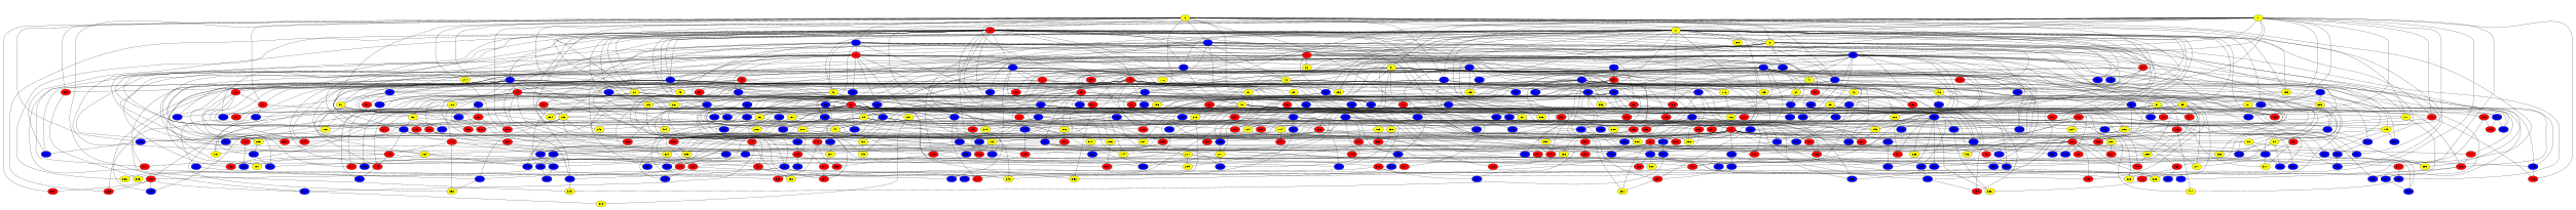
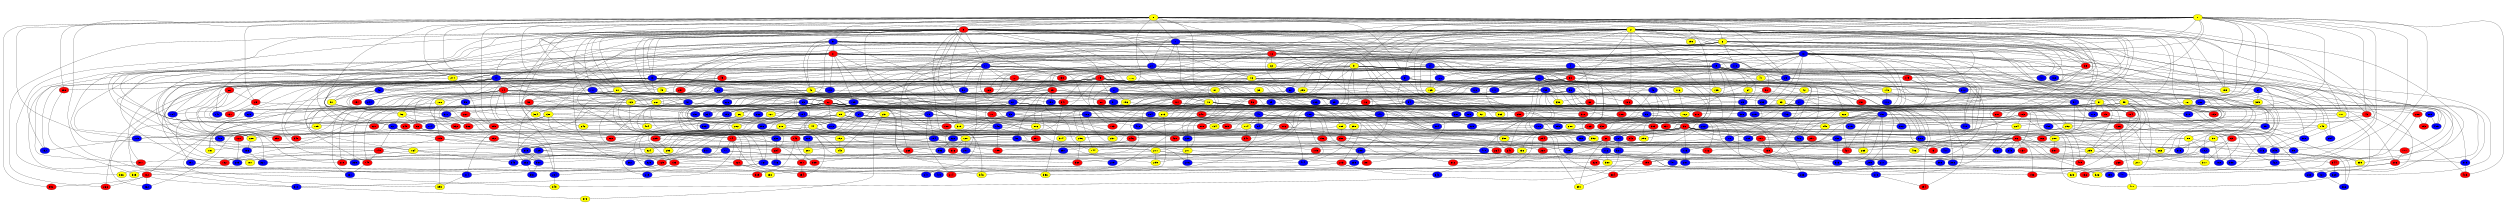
  graph {
    node [fillcolor=blue style=filled]
    0 [fillcolor=yellow]
    2 [fillcolor=yellow]
    3 [fillcolor=red]
    5
    6 [fillcolor=yellow]
    7
    10
    22 [fillcolor=red]
    23
    29 [fillcolor=red]
    31
    35 [fillcolor=red]
    56 [fillcolor=red]
    76 [fillcolor=red]
    119
    138 [fillcolor=red]
    155 [fillcolor=yellow]
    171 [fillcolor=yellow]
    240 [fillcolor=red]
    267 [fillcolor=red]
    274 [fillcolor=yellow]
    298 [fillcolor=red]
    310
    312
    392 [fillcolor=red]
    398
    236 [fillcolor=yellow]
    1 [fillcolor=yellow]
    4
    9 [fillcolor=yellow]
    12 [fillcolor=red]
    18
    37 [fillcolor=yellow]
    43 [fillcolor=red]
    58
    59 [fillcolor=yellow]
    79
    81 [fillcolor=yellow]
    86 [fillcolor=red]
    127 [fillcolor=yellow]
    135 [fillcolor=yellow]
    136 [fillcolor=red]
    161 [fillcolor=yellow]
    176 [fillcolor=yellow]
    326 [fillcolor=yellow]
    379
    383 [fillcolor=red]
    395 [fillcolor=red]
    403 [fillcolor=red]
    11
    13
    17
    27
    32
    40 [fillcolor=yellow]
    51 [fillcolor=yellow]
    52 [fillcolor=yellow]
    60 [fillcolor=yellow]
    92 [fillcolor=yellow]
    106 [fillcolor=red]
    112 [fillcolor=red]
    128
    148 [fillcolor=yellow]
    156 [fillcolor=yellow]
    159
    168
    178
    182
    253 [fillcolor=yellow]
    269 [fillcolor=red]
    278
    284
    290 [fillcolor=yellow]
    296 [fillcolor=yellow]
    367
    390 [fillcolor=yellow]
    411
    422
    15 [fillcolor=red]
    16 [fillcolor=yellow]
    41 [fillcolor=yellow]
    49 [fillcolor=yellow]
    61
    62 [fillcolor=red]
    74 [fillcolor=red]
    107 [fillcolor=red]
    117
    124
    132
    140 [fillcolor=red]
    149 [fillcolor=yellow]
    153 [fillcolor=red]
    190 [fillcolor=red]
    229
    241 [fillcolor=red]
    246 [fillcolor=red]
    247
    261 [fillcolor=yellow]
    266 [fillcolor=red]
    303
    304
    332 [fillcolor=red]
    341 [fillcolor=red]
    363 [fillcolor=yellow]
    364 [fillcolor=yellow]
    386 [fillcolor=yellow]
    418
    8 [fillcolor=red]
    19
    50
    67
    97
    98 [fillcolor=red]
    105
    141
    143 [fillcolor=red]
    151 [fillcolor=red]
    188 [fillcolor=red]
    194
    21
    110
    165 [fillcolor=yellow]
    167
    201 [fillcolor=red]
    297 [fillcolor=red]
    302
    339 [fillcolor=yellow]
    369
    38 [fillcolor=red]
    24
    25 [fillcolor=red]
    30 [fillcolor=yellow]
    48
    68 [fillcolor=red]
    78 [fillcolor=yellow]
    95
    179 [fillcolor=red]
    230
    14 [fillcolor=red]
    83
    88 [fillcolor=yellow]
    157 [fillcolor=red]
    174
    187 [fillcolor=yellow]
    192 [fillcolor=yellow]
    204
    244
    245 [fillcolor=red]
    314
    404 [fillcolor=yellow]
    221 [fillcolor=red]
    152 [fillcolor=red]
    34
    181 [fillcolor=yellow]
    286
    193
    66 [fillcolor=yellow]
    33
    47
    202 [fillcolor=red]
    209
    231 [fillcolor=yellow]
    272
    343
    381
    414
    122
    233
    288 [fillcolor=red]
    131 [fillcolor=red]
    223
    371
    93
    169 [fillcolor=red]
    301 [fillcolor=red]
    399
    206 [fillcolor=red]
    217
    228 [fillcolor=yellow]
    413
    147
    389 [fillcolor=red]
    177 [fillcolor=red]
    252 [fillcolor=yellow]
    238
    353
    349 [fillcolor=yellow]
    305 [fillcolor=yellow]
    373 [fillcolor=yellow]
    402
    200 [fillcolor=yellow]
    80 [fillcolor=red]
    87 [fillcolor=yellow]
    118
    208
    216 [fillcolor=red]
    232
    415
    26 [fillcolor=red]
    90 [fillcolor=red]
    101 [fillcolor=red]
    184
    318
    385 [fillcolor=yellow]
    44 [fillcolor=yellow]
    46
    53 [fillcolor=yellow]
    57
    65 [fillcolor=red]
    94
    199
    218 [fillcolor=yellow]
    224 [fillcolor=yellow]
    239
    259
    271 [fillcolor=yellow]
    275
    294
    308
    406 [fillcolor=yellow]
    334
    104 [fillcolor=red]
    370 [fillcolor=red]
    75 [fillcolor=red]
    126 [fillcolor=red]
    222 [fillcolor=yellow]
    255 [fillcolor=yellow]
    277 [fillcolor=yellow]
    249 [fillcolor=yellow]
    300
    283
    123 [fillcolor=yellow]
    160
    198 [fillcolor=red]
    211 [fillcolor=yellow]
    250 [fillcolor=red]
    388
    417
    183 [fillcolor=red]
    154
    214 [fillcolor=red]
    256 [fillcolor=yellow]
    109
    108 [fillcolor=yellow]
    150
    134 [fillcolor=yellow]
    189 [fillcolor=yellow]
    125
    409 [fillcolor=red]
    248
    172
    137 [fillcolor=red]
    195 [fillcolor=red]
    265 [fillcolor=yellow]
    376 [fillcolor=yellow]
    129 [fillcolor=red]
-   333 [fillcolor=yellow]
    289
    299 [fillcolor=yellow]
    408
    69
    45 [fillcolor=red]
    72 [fillcolor=red]
    130 [fillcolor=yellow]
    164 [fillcolor=yellow]
    186
    207
    282 [fillcolor=yellow]
    337 [fillcolor=red]
    375
    20
    39 [fillcolor=yellow]
    55
    71 [fillcolor=red]
    205
    374 [fillcolor=yellow]
    70
    146
    320
    36 [fillcolor=red]
    203
    237 [fillcolor=yellow]
    331
    382 [fillcolor=red]
    82 [fillcolor=red]
    116 [fillcolor=yellow]
    280 [fillcolor=yellow]
    170
    336 [fillcolor=yellow]
    270 [fillcolor=red]
    180 [fillcolor=red]
    196 [fillcolor=red]
    306
    405
    355 [fillcolor=red]
    394 [fillcolor=red]
    99
    77
    89 [fillcolor=yellow]
    91
    139 [fillcolor=red]
    316 [fillcolor=red]
    325
    335
    348 [fillcolor=red]
    63
    64 [fillcolor=yellow]
    285
    133 [fillcolor=red]
    243 [fillcolor=yellow]
    260 [fillcolor=red]
    227
    354 [fillcolor=red]
    213 [fillcolor=yellow]
    391 [fillcolor=yellow]
    396
    120 [fillcolor=yellow]
    311
    327
    173
    145 [fillcolor=red]
    158
    287 [fillcolor=yellow]
    357
    378 [fillcolor=red]
    356 [fillcolor=yellow]
    111
    330 [fillcolor=red]
    420 [fillcolor=red]
    387 [fillcolor=red]
    28
    54
    114 [fillcolor=yellow]
    121 [fillcolor=red]
    142
    242 [fillcolor=yellow]
    251 [fillcolor=red]
    315 [fillcolor=yellow]
    377 [fillcolor=red]
    162 [fillcolor=yellow]
    263 [fillcolor=yellow]
    359
    115 [fillcolor=red]
    234 [fillcolor=red]
    264 [fillcolor=red]
    393 [fillcolor=yellow]
    210 [fillcolor=red]
    113
    309 [fillcolor=red]
    191
    410
    225 [fillcolor=red]
    319
    258 [fillcolor=red]
    380 [fillcolor=yellow]
    322
    166 [fillcolor=red]
    346 [fillcolor=yellow]
    361
    400 [fillcolor=yellow]
    100
    85
    96
    144 [fillcolor=yellow]
    281
    362
    73 [fillcolor=red]
    185 [fillcolor=yellow]
    273 [fillcolor=red]
    307 [fillcolor=red]
    268 [fillcolor=red]
    421 [fillcolor=red]
    197
    292 [fillcolor=red]
    279
    368 [fillcolor=red]
    42 [fillcolor=yellow]
    350
    352 [fillcolor=yellow]
    84
    323 [fillcolor=yellow]
    329
    102
    262
    347 [fillcolor=red]
    226
    358 [fillcolor=yellow]
    235
    342 [fillcolor=red]
    351
    321
    276
    220 [fillcolor=red]
    384 [fillcolor=red]
    412
    328 [fillcolor=red]
    219
    295 [fillcolor=yellow]
    324 [fillcolor=yellow]
    360 [fillcolor=red]
    212
    254 [fillcolor=red]
    313
    372 [fillcolor=red]
    338 [fillcolor=yellow]
    397 [fillcolor=red]
    257 [fillcolor=red]
    317 [fillcolor=yellow]
    103 [fillcolor=red]
    163 [fillcolor=red]
    401
    175 [fillcolor=red]
    340
    419
    293 [fillcolor=red]
    344 [fillcolor=red]
    366
    291
    407
    345
    215
    416
    0 -- 2
    0 -- 3
    0 -- 5
    0 -- 6
    0 -- 7
    0 -- 10
    0 -- 22
    0 -- 23
    0 -- 29
    0 -- 31
    0 -- 35
    0 -- 56
    0 -- 76
    0 -- 119
    0 -- 138
    0 -- 155
    0 -- 171
    0 -- 240
    0 -- 267
    0 -- 274
    0 -- 298
    0 -- 310
    0 -- 312
    0 -- 392
    0 -- 398
    0 -- 236
    2 -- 6
    2 -- 23
    2 -- 155
    2 -- 43
    2 -- 11
    2 -- 13
    2 -- 17
    2 -- 27
    2 -- 32
    2 -- 40
    2 -- 51
    2 -- 52
    2 -- 60
    2 -- 92
    2 -- 106
    2 -- 112
    2 -- 128
    2 -- 148
    2 -- 156
    2 -- 159
    2 -- 168
    2 -- 178
    2 -- 182
    2 -- 253
    2 -- 269
    2 -- 278
    2 -- 284
    2 -- 290
    2 -- 296
    2 -- 367
    2 -- 390
    2 -- 411
    2 -- 422
    3 -- 6
    3 -- 7
    3 -- 10
    3 -- 35
    3 -- 4
    3 -- 81
    3 -- 11
    3 -- 13
    3 -- 27
    3 -- 411
    3 -- 15
    3 -- 16
    3 -- 41
    3 -- 49
    3 -- 61
    3 -- 62
    3 -- 74
    3 -- 107
    3 -- 117
    3 -- 124
    3 -- 132
    3 -- 140
    3 -- 149
    3 -- 153
    3 -- 190
    3 -- 229
    3 -- 241
    3 -- 246
    3 -- 247
    3 -- 261
    3 -- 266
    3 -- 303
    3 -- 304
    3 -- 332
    3 -- 341
    3 -- 363
    3 -- 364
    3 -- 386
    3 -- 418
    5 -- 12
    5 -- 37
    5 -- 135
    5 -- 40
    5 -- 8
    5 -- 19
    5 -- 50
    5 -- 67
    5 -- 97
    5 -- 98
    5 -- 105
    5 -- 141
    5 -- 143
    5 -- 151
    5 -- 188
    5 -- 194
    6 -- 35
    6 -- 171
    6 -- 12
    6 -- 18
    6 -- 16
    6 -- 21
    6 -- 110
    6 -- 165
    6 -- 167
    6 -- 201
    6 -- 297
    6 -- 302
    6 -- 339
    6 -- 369
    7 -- 10
    7 -- 79
    7 -- 92
    7 -- 16
    7 -- 8
    7 -- 50
    7 -- 38
    7 -- 24
    7 -- 25
    7 -- 30
    7 -- 48
    7 -- 68
    7 -- 78
    7 -- 95
    7 -- 179
    7 -- 230
    10 -- 51
    10 -- 148
    10 -- 49
    10 -- 117
    10 -- 132
    10 -- 48
    10 -- 14
    10 -- 83
    10 -- 88
    10 -- 157
    10 -- 174
    10 -- 187
    10 -- 192
    10 -- 204
    10 -- 244
    10 -- 245
    10 -- 314
    10 -- 404
    22 -- 171
    22 -- 43
    22 -- 79
    22 -- 221
    22 -- 152
    22 -- 34
    22 -- 181
    22 -- 286
    22 -- 193
    22 -- 66
    22 -- 33
    22 -- 47
    22 -- 202
    22 -- 209
    22 -- 231
    22 -- 272
    22 -- 343
    22 -- 381
    22 -- 414
    23 -- 76
    23 -- 59
    23 -- 148
    23 -- 122
    23 -- 233
    23 -- 288
    29 -- 131
    29 -- 223
    29 -- 371
    31 -- 49
    31 -- 153
    31 -- 50
    31 -- 122
    31 -- 93
    31 -- 169
    31 -- 301
    31 -- 399
    35 -- 41
    35 -- 206
    35 -- 217
    35 -- 228
    35 -- 413
    56 -- 147
    56 -- 389
    76 -- 147
    119 -- 132
    155 -- 177
    171 -- 252
    171 -- 238
    240 -- 390
    240 -- 422
    240 -- 246
    240 -- 353
    267 -- 269
    267 -- 418
    274 -- 395
    274 -- 349
    298 -- 305
    310 -- 373
    312 -- 402
    236 -- 372
    1 -- 2
    1 -- 31
    1 -- 4
    1 -- 9
    1 -- 12
    1 -- 18
-   155 -- 37
+   1 -- 37
    1 -- 43
    1 -- 58
    1 -- 59
    1 -- 79
    1 -- 81
    1 -- 86
    1 -- 127
    1 -- 135
    1 -- 136
    1 -- 161
    1 -- 176
    1 -- 326
    1 -- 379
    1 -- 383
    1 -- 395
    1 -- 403
    4 -- 61
    4 -- 38
    4 -- 200
    9 -- 274
    9 -- 17
    9 -- 168
    9 -- 411
    9 -- 15
    9 -- 364
    9 -- 30
    9 -- 179
    9 -- 80
    9 -- 87
    9 -- 118
    9 -- 208
    9 -- 216
    9 -- 232
    9 -- 415
    12 -- 27
    12 -- 32
    12 -- 60
    12 -- 19
    12 -- 110
    12 -- 167
    12 -- 14
    12 -- 26
    12 -- 90
    12 -- 101
    12 -- 184
    12 -- 318
    18 -- 312
    18 -- 106
    18 -- 284
    18 -- 74
    18 -- 149
    18 -- 341
    18 -- 19
    18 -- 25
    18 -- 33
    18 -- 47
    18 -- 122
    18 -- 93
    18 -- 385
    18 -- 44
    18 -- 46
    18 -- 53
    18 -- 57
    18 -- 65
    18 -- 94
    18 -- 199
    18 -- 218
    18 -- 224
    18 -- 239
    18 -- 259
    18 -- 271
    18 -- 275
    18 -- 294
    18 -- 308
    18 -- 406
    37 -- 178
    37 -- 334
    37 -- 104
    37 -- 370
    37 -- 75
    37 -- 126
    37 -- 222
    37 -- 255
    37 -- 277
    43 -- 403
    43 -- 249
    43 -- 300
    58 -- 106
    58 -- 62
    58 -- 247
    58 -- 204
    58 -- 275
    58 -- 283
    58 -- 123
    59 -- 124
    59 -- 153
    59 -- 65
    59 -- 75
    59 -- 160
    59 -- 198
    59 -- 211
    59 -- 250
    59 -- 388
    59 -- 417
    79 -- 278
    79 -- 303
    79 -- 218
    79 -- 183
    79 -- 154
    79 -- 214
    79 -- 256
    81 -- 98
    81 -- 109
    81 -- 108
    81 -- 150
    81 -- 134
    81 -- 189
    86 -- 236
    86 -- 326
    86 -- 367
    86 -- 177
    86 -- 255
    86 -- 198
    86 -- 125
    86 -- 409
    86 -- 248
    86 -- 172
    86 -- 137
    86 -- 195
    86 -- 265
    127 -- 376
    127 -- 129
-   136 -- 333
    161 -- 289
    161 -- 299
    383 -- 408
    11 -- 176
    11 -- 15
    11 -- 194
    11 -- 25
    11 -- 78
    11 -- 152
    11 -- 26
    11 -- 69
    11 -- 45
    11 -- 72
    11 -- 130
    11 -- 164
    11 -- 186
    11 -- 207
    11 -- 282
    11 -- 337
    11 -- 375
    13 -- 29
    13 -- 298
    13 -- 52
    13 -- 159
    13 -- 296
    13 -- 141
    13 -- 34
    13 -- 87
    13 -- 208
    13 -- 26
    13 -- 184
    13 -- 20
    13 -- 39
    13 -- 55
    13 -- 71
    13 -- 205
    13 -- 374
    17 -- 105
    17 -- 34
    17 -- 66
    17 -- 409
    17 -- 70
    27 -- 78
    27 -- 169
    27 -- 402
    27 -- 109
    27 -- 72
    27 -- 146
    27 -- 320
    32 -- 261
    32 -- 95
    32 -- 66
    32 -- 36
    32 -- 203
    40 -- 97
    40 -- 214
    40 -- 320
    40 -- 237
    40 -- 331
    51 -- 52
    51 -- 382
    52 -- 67
    52 -- 174
    52 -- 224
    52 -- 82
    60 -- 117
    60 -- 116
    92 -- 389
    92 -- 280
    106 -- 188
    128 -- 165
    148 -- 252
    148 -- 170
    156 -- 231
    156 -- 256
    156 -- 248
    159 -- 182
    159 -- 241
    159 -- 341
    159 -- 233
    159 -- 172
    159 -- 336
    159 -- 270
    159 -- 180
    168 -- 300
    168 -- 196
    182 -- 201
    182 -- 381
    182 -- 318
    182 -- 306
    182 -- 405
    269 -- 414
    269 -- 355
    278 -- 394
    284 -- 349
    390 -- 414
    15 -- 236
    15 -- 266
    15 -- 21
    15 -- 193
    15 -- 252
    15 -- 90
    15 -- 334
    15 -- 283
    15 -- 183
    15 -- 20
    15 -- 306
    15 -- 99
    15 -- 77
    15 -- 89
    15 -- 91
    15 -- 139
    15 -- 316
    15 -- 325
    15 -- 335
    15 -- 348
    16 -- 240
    16 -- 58
    16 -- 136
    16 -- 32
    16 -- 253
    16 -- 62
    16 -- 67
    16 -- 21
    16 -- 87
    16 -- 116
    16 -- 63
    41 -- 135
    41 -- 222
    41 -- 150
    41 -- 170
    41 -- 64
    41 -- 285
    49 -- 63
    61 -- 201
    61 -- 193
    61 -- 289
    61 -- 408
    61 -- 282
    61 -- 71
    61 -- 133
    61 -- 243
    61 -- 260
    62 -- 379
    62 -- 204
    62 -- 89
    62 -- 227
    74 -- 310
    74 -- 112
    74 -- 77
    74 -- 354
    107 -- 265
    107 -- 186
    107 -- 237
    107 -- 213
    107 -- 391
    107 -- 396
    117 -- 334
    117 -- 123
    117 -- 164
    117 -- 120
    124 -- 311
    124 -- 327
    124 -- 173
    140 -- 167
    140 -- 152
    140 -- 145
    149 -- 294
    149 -- 173
    149 -- 158
    190 -- 198
    190 -- 214
    229 -- 287
    246 -- 357
    261 -- 335
    261 -- 378
    341 -- 356
    8 -- 9
    8 -- 13
    8 -- 38
    8 -- 14
    8 -- 221
    8 -- 109
    8 -- 125
    8 -- 69
    8 -- 20
    8 -- 82
    8 -- 99
    8 -- 356
    8 -- 28
    8 -- 54
    8 -- 114
    8 -- 121
    8 -- 142
    8 -- 242
    8 -- 251
    8 -- 315
    8 -- 377
    19 -- 23
    19 -- 31
    19 -- 156
    19 -- 41
    19 -- 363
    19 -- 230
    19 -- 83
    19 -- 183
    19 -- 375
    19 -- 36
    19 -- 64
    19 -- 213
    19 -- 28
    19 -- 162
    19 -- 263
    19 -- 359
    50 -- 315
    67 -- 140
    67 -- 196
    67 -- 121
    67 -- 115
    67 -- 234
    97 -- 404
    97 -- 184
    97 -- 308
    97 -- 264
    97 -- 393
    98 -- 267
    98 -- 130
    98 -- 210
    105 -- 113
    143 -- 195
    143 -- 355
    143 -- 309
    151 -- 191
    194 -- 272
    194 -- 218
    194 -- 410
    194 -- 225
    194 -- 319
    194 -- 258
    21 -- 127
    21 -- 156
    21 -- 80
    21 -- 53
    21 -- 104
    21 -- 380
    110 -- 415
    110 -- 336
    165 -- 322
    165 -- 166
    167 -- 284
    167 -- 202
    167 -- 227
    167 -- 346
    297 -- 361
-   302 -- 333
    369 -- 400
    38 -- 312
    38 -- 253
    38 -- 107
    38 -- 190
    38 -- 249
    38 -- 111
    38 -- 330
    38 -- 420
    24 -- 138
    24 -- 37
    24 -- 40
    24 -- 128
    24 -- 159
    24 -- 165
    24 -- 209
    24 -- 46
    24 -- 72
    24 -- 100
    25 -- 61
    25 -- 98
    25 -- 108
    25 -- 150
    25 -- 376
    25 -- 203
    25 -- 85
    25 -- 96
    25 -- 144
    30 -- 160
    30 -- 263
    30 -- 281
    48 -- 76
    48 -- 51
    48 -- 157
    48 -- 133
    48 -- 362
    68 -- 181
    68 -- 406
    68 -- 417
    68 -- 172
    68 -- 164
    68 -- 391
    68 -- 264
    68 -- 410
    68 -- 73
    78 -- 86
    78 -- 367
    78 -- 141
    78 -- 143
    78 -- 147
    78 -- 376
    78 -- 146
    78 -- 158
    78 -- 185
    78 -- 273
    78 -- 307
    95 -- 339
    95 -- 268
    179 -- 383
    179 -- 421
    230 -- 234
    14 -- 22
    14 -- 17
    14 -- 261
    14 -- 244
    14 -- 181
    14 -- 286
    14 -- 385
    14 -- 82
    14 -- 311
    14 -- 145
    14 -- 287
    14 -- 197
    14 -- 292
    83 -- 127
    83 -- 275
    83 -- 308
    88 -- 95
+   88 -- 380
    88 -- 144
    88 -- 102
    192 -- 243
    314 -- 393
    34 -- 112
    34 -- 44
    34 -- 154
    34 -- 282
    34 -- 146
    34 -- 36
    34 -- 219
    34 -- 295
    286 -- 321
    193 -- 221
    66 -- 174
    66 -- 382
    66 -- 397
    33 -- 272
    33 -- 216
    33 -- 232
    33 -- 257
    47 -- 118
    47 -- 134
    47 -- 70
    47 -- 114
    47 -- 315
    47 -- 322
    47 -- 84
    47 -- 372
    202 -- 310
    202 -- 392
    202 -- 266
    202 -- 362
    209 -- 278
    231 -- 373
    272 -- 292
    272 -- 347
    122 -- 250
    288 -- 293
    288 -- 344
    223 -- 291
    371 -- 382
    93 -- 199
    93 -- 173
    93 -- 330
    93 -- 321
    93 -- 163
    169 -- 194
    206 -- 238
    206 -- 401
    217 -- 283
    228 -- 286
    147 -- 302
    147 -- 189
    147 -- 185
    147 -- 163
    177 -- 206
    252 -- 398
    252 -- 277
    252 -- 256
    252 -- 338
    200 -- 387
    87 -- 239
    87 -- 234
    87 -- 358
    118 -- 119
    118 -- 259
    118 -- 352
    208 -- 301
    208 -- 388
    208 -- 235
    216 -- 374
    216 -- 237
    216 -- 281
    216 -- 342
    232 -- 247
    232 -- 305
    232 -- 351
    26 -- 29
    26 -- 348
    26 -- 251
    26 -- 210
    26 -- 321
    90 -- 399
    90 -- 406
    90 -- 394
    90 -- 91
    101 -- 139
    101 -- 263
    184 -- 228
    44 -- 125
    44 -- 357
    44 -- 322
    46 -- 68
    46 -- 280
    46 -- 54
    46 -- 257
    53 -- 270
    53 -- 191
    53 -- 412
    53 -- 317
    57 -- 178
    57 -- 339
    57 -- 75
    57 -- 213
    57 -- 73
    57 -- 103
    65 -- 102
    65 -- 317
    94 -- 182
    94 -- 385
    94 -- 405
    218 -- 271
    218 -- 354
    218 -- 225
    239 -- 271
    271 -- 279
    271 -- 276
    271 -- 401
    334 -- 338
    104 -- 255
    75 -- 99
    75 -- 212
    126 -- 166
    126 -- 400
    255 -- 409
    255 -- 375
    255 -- 407
    249 -- 254
    249 -- 257
    300 -- 345
    123 -- 229
    123 -- 364
    123 -- 302
    123 -- 223
    211 -- 301
    211 -- 299
    211 -- 273
    211 -- 329
    250 -- 325
    154 -- 343
    154 -- 207
    154 -- 359
    256 -- 360
    109 -- 346
    109 -- 262
    108 -- 121
    108 -- 115
    150 -- 389
    134 -- 342
    134 -- 324
    189 -- 362
    125 -- 190
    125 -- 187
    125 -- 232
    125 -- 377
    172 -- 398
    172 -- 306
    172 -- 380
    172 -- 328
    376 -- 397
    129 -- 136
    129 -- 386
    129 -- 314
    289 -- 405
    289 -- 293
    69 -- 92
    69 -- 370
    69 -- 134
    45 -- 81
    45 -- 142
    45 -- 377
    45 -- 292
    45 -- 276
    72 -- 155
    72 -- 297
    72 -- 192
    72 -- 131
    72 -- 80
    72 -- 220
    72 -- 384
    130 -- 395
    130 -- 245
    130 -- 314
    130 -- 415
    130 -- 307
    130 -- 368
    164 -- 343
    164 -- 205
    164 -- 220
    186 -- 350
    186 -- 412
    186 -- 328
    207 -- 217
    207 -- 335
    375 -- 403
    20 -- 22
    20 -- 59
    20 -- 332
    20 -- 123
    20 -- 279
    20 -- 368
    39 -- 69
    55 -- 267
    55 -- 371
    71 -- 383
    71 -- 295
    70 -- 260
    70 -- 323
    146 -- 229
    146 -- 259
    146 -- 211
    146 -- 195
    146 -- 368
    36 -- 86
    36 -- 74
    36 -- 246
    36 -- 418
    36 -- 105
    36 -- 68
    36 -- 88
    36 -- 200
    36 -- 101
    36 -- 248
    36 -- 70
    36 -- 320
    36 -- 120
    36 -- 387
    36 -- 251
    36 -- 113
    36 -- 175
    36 -- 340
    82 -- 124
    82 -- 348
    82 -- 96
    82 -- 329
    116 -- 162
    196 -- 208
    99 -- 228
    99 -- 300
    99 -- 102
    77 -- 209
    77 -- 129
    77 -- 210
    77 -- 360
    89 -- 404
    89 -- 399
    89 -- 353
    89 -- 180
    89 -- 396
    89 -- 242
    89 -- 225
    89 -- 212
    91 -- 197
    91 -- 254
    139 -- 313
    63 -- 93
    63 -- 250
    63 -- 130
    63 -- 243
    63 -- 145
    63 -- 162
    63 -- 197
    64 -- 83
    64 -- 163
    285 -- 304
    133 -- 219
    133 -- 419
    227 -- 366
    213 -- 332
    213 -- 419
    120 -- 269
    120 -- 207
    120 -- 316
    311 -- 361
    327 -- 349
    327 -- 344
    173 -- 366
    145 -- 331
    158 -- 241
    158 -- 313
    158 -- 366
    287 -- 307
    111 -- 381
    28 -- 58
    28 -- 151
    28 -- 48
    28 -- 33
    28 -- 44
    28 -- 57
    28 -- 370
    28 -- 336
    28 -- 394
    28 -- 227
    28 -- 120
    28 -- 327
    28 -- 111
    28 -- 114
    28 -- 410
    28 -- 144
    28 -- 42
    28 -- 350
    28 -- 352
    54 -- 240
    54 -- 363
    54 -- 206
    54 -- 89
    54 -- 285
    54 -- 84
    54 -- 323
    114 -- 192
    114 -- 139
    114 -- 347
    121 -- 205
    142 -- 285
    142 -- 226
    115 -- 140
    115 -- 211
    115 -- 393
    115 -- 319
    234 -- 416
    113 -- 281
    191 -- 217
    191 -- 238
    191 -- 249
    191 -- 265
-   191 -- 333
    191 -- 337
    191 -- 258
    191 -- 421
    191 -- 313
    191 -- 345
    191 -- 215
    225 -- 318
    225 -- 319
    225 -- 295
    319 -- 350
    258 -- 360
    258 -- 407
    322 -- 353
    100 -- 304
    100 -- 101
    100 -- 196
    100 -- 378
    100 -- 347
    100 -- 276
    85 -- 413
    85 -- 378
    96 -- 299
    96 -- 287
    96 -- 421
    96 -- 175
    281 -- 384
    185 -- 420
    185 -- 258
    273 -- 326
    273 -- 309
    273 -- 340
    307 -- 354
    268 -- 359
    268 -- 323
    292 -- 324
    42 -- 151
    42 -- 118
    350 -- 351
    352 -- 408
    84 -- 346
    102 -- 277
    102 -- 160
    102 -- 133
    102 -- 317
    262 -- 303
    235 -- 356
    220 -- 338
    384 -- 391
    212 -- 296
    212 -- 230
    212 -- 402
    212 -- 400
    212 -- 384
    254 -- 260
    103 -- 119
    103 -- 149
    103 -- 224
    103 -- 129
    103 -- 268
    103 -- 342
    163 -- 239
    163 -- 166
    163 -- 358
    344 -- 369
    291 -- 309
    345 -- 422
  }
